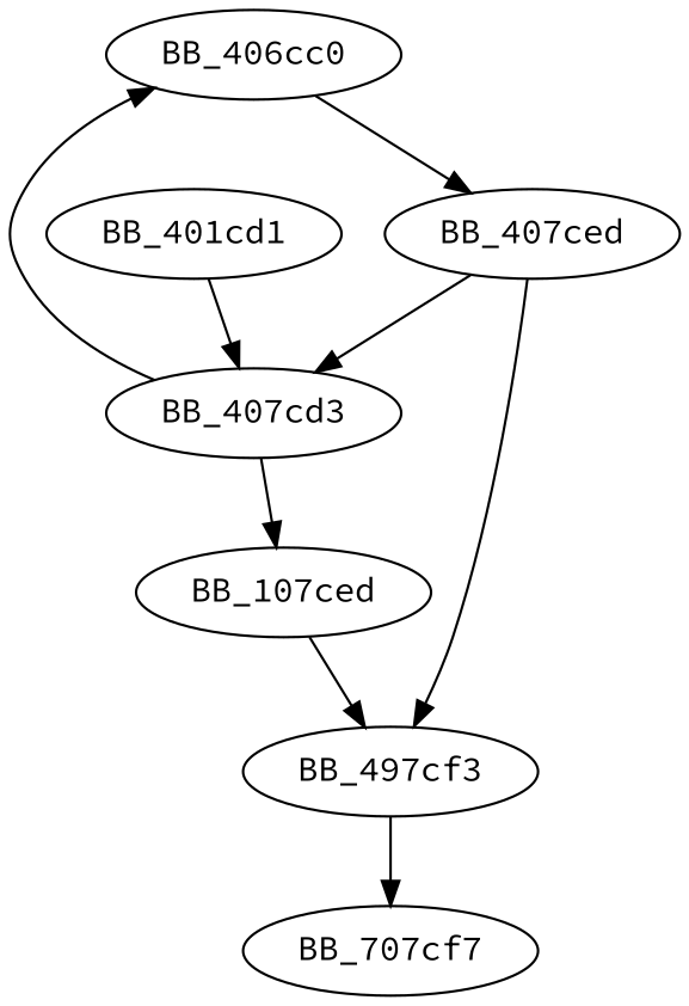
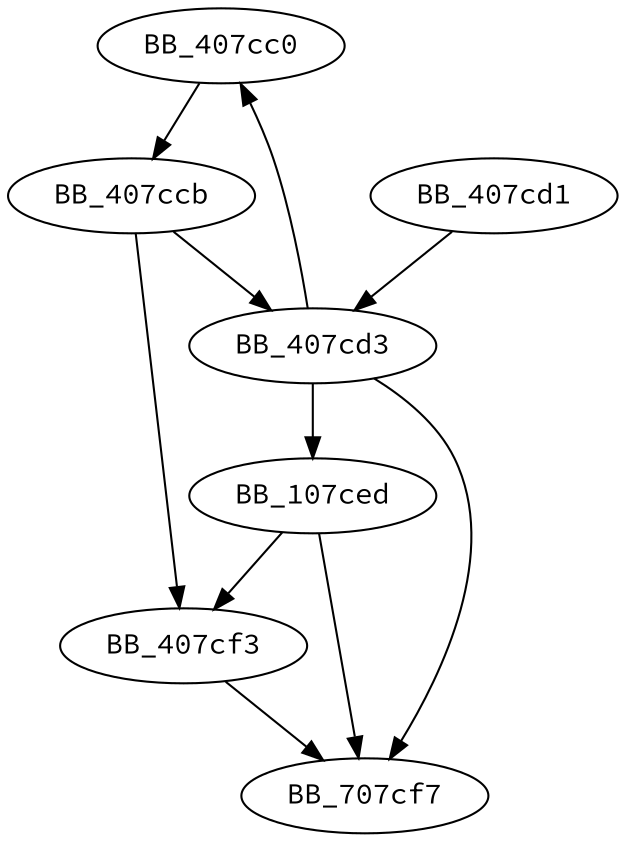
  digraph {
    fontname="Source Code Pro"
    node [fontname="Source Code Pro"]
    edge [fontname="Source Code Pro"]
-   BB_407cc0 [label=BB_406cc0]
-   BB_407ccb [label=BB_407ced]
+   BB_407cc0
+   BB_407ccb
    BB_407cd3
-   BB_407cf3 [label=BB_497cf3]
+   BB_407cf3
    n5 [label=BB_107ced]
    n6 [label=BB_707cf7]
-   BB_407cd1 [label=BB_401cd1]
+   BB_407cd1
    BB_407cc0 -> BB_407ccb
    BB_407ccb -> BB_407cd3
    BB_407ccb -> BB_407cf3
    BB_407cd3 -> BB_407cc0
    BB_407cd3 -> n5
+   BB_407cd3 -> n6
    BB_407cf3 -> n6
    n5 -> BB_407cf3
+   n5 -> n6
    BB_407cd1 -> BB_407cd3
  }
